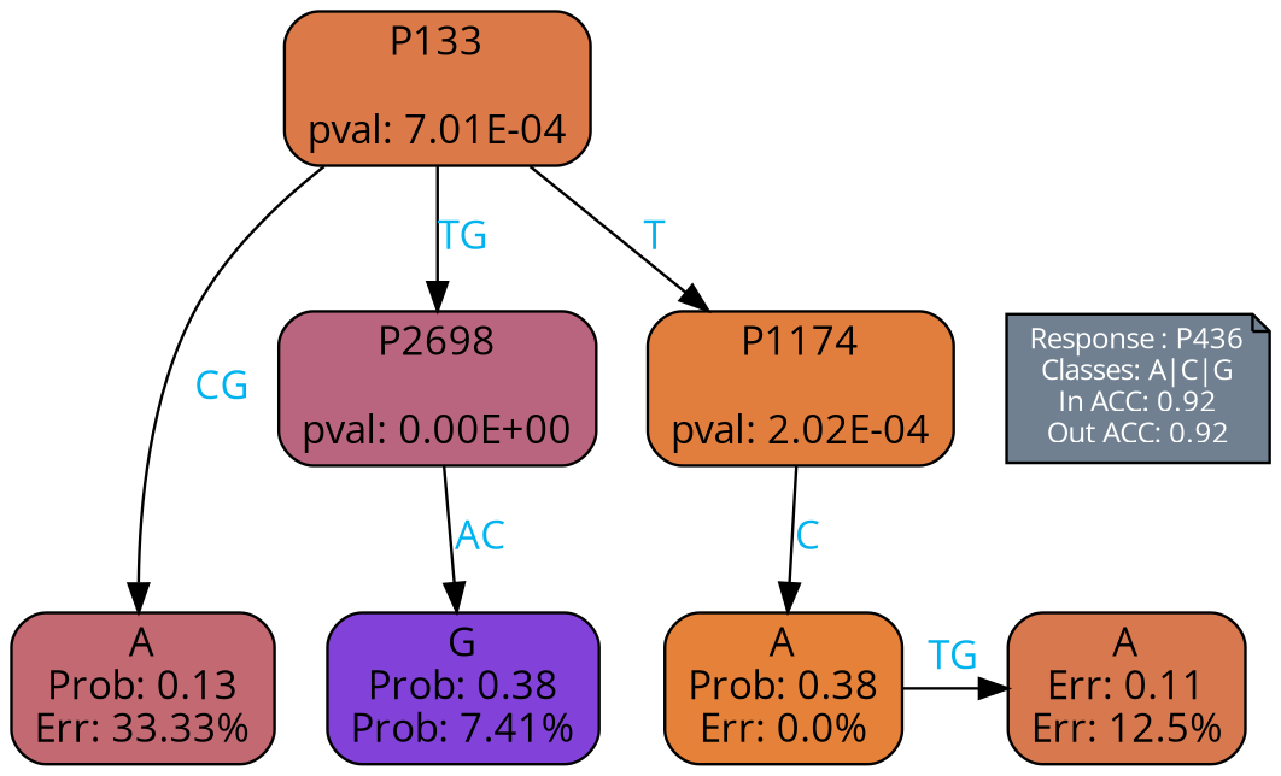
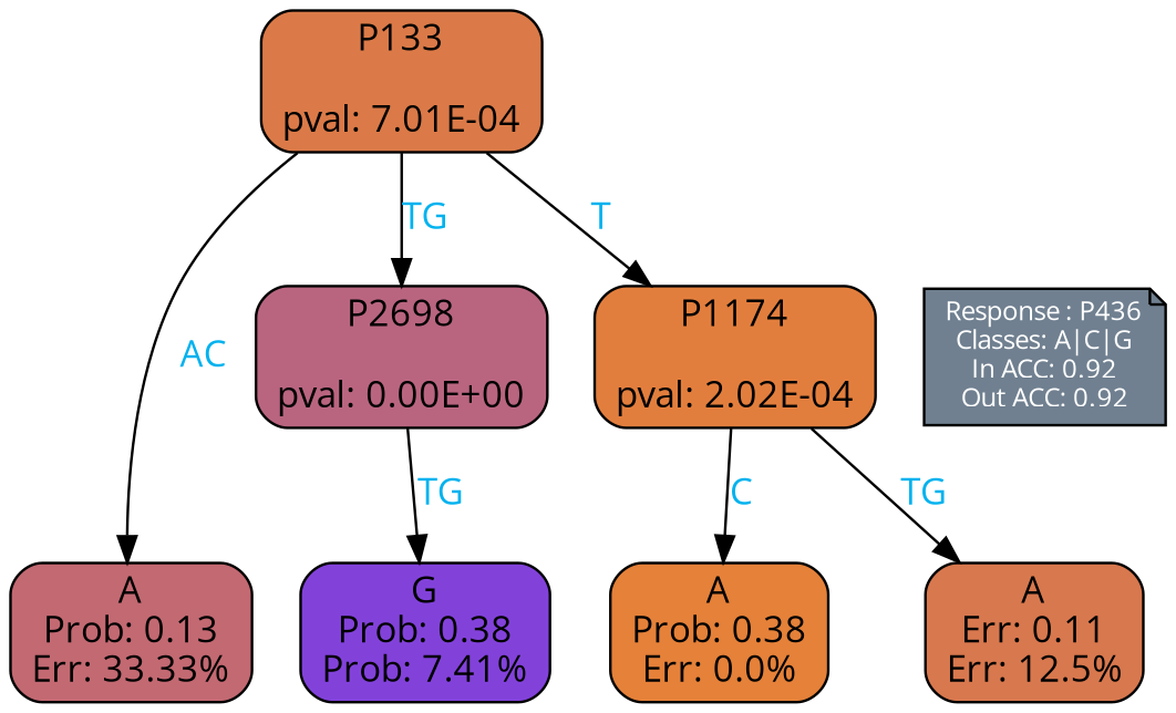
  digraph {
    fontname="Open Sans"
    ranksep=equally
    splines=polylines
    node [color=black fontname="Open Sans" shape=box style="filled, rounded"]
    edge [fontcolor=deepskyblue2 fontname="Open Sans"]
    n1 [fillcolor="#8242da" label="G\nProb: 0.38\nProb: 7.41%"]
    n2 [fillcolor="#c36972" label="A\nProb: 0.13\nErr: 33.33%"]
    n3 [fillcolor="#d8784e" label="A\nErr: 0.11\nErr: 12.5%"]
    n4 [fillcolor="#e58139" label="A\nProb: 0.38\nErr: 0.0%"]
    n5 [align=left fillcolor=slategray fontcolor=white fontsize=10 label="Response : P436\nClasses: A|C|G\nIn ACC: 0.92\nOut ACC: 0.92\n" shape=note style=filled]
    n6 [fillcolor="#b96580" label="P2698\n\npval: 0.00E+00"]
    n7 [fillcolor="#db7a48" label="P133\n\npval: 7.01E-04"]
    n8 [fillcolor="#e27e3d" label="P1174\n\npval: 2.02E-04"]
    subgraph sub_1 {
      rank=same
      n1
      n2
      n3
      n4
    }
    subgraph sub_2 {
      rank=same
      n5
      n6
    }
-   n6 -> n1 [label=AC]
-   n7 -> n2 [label=CG]
+   n6 -> n1 [label=TG]
+   n7 -> n2 [label=AC]
    n7 -> n6 [label=TG]
    n7 -> n8 [label=T]
-   n4 -> n3 [label=TG]
+   n8 -> n3 [label=TG]
    n8 -> n4 [label=C]
  }
